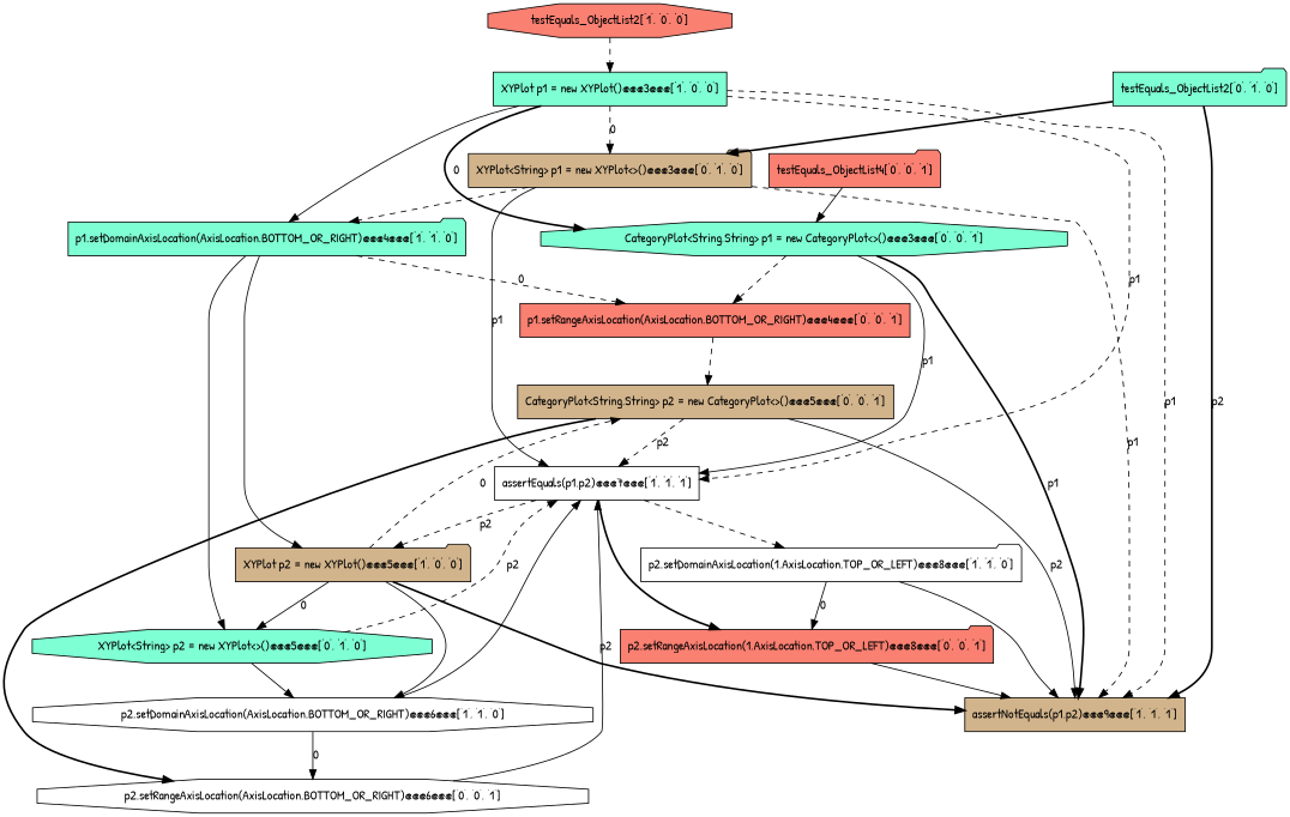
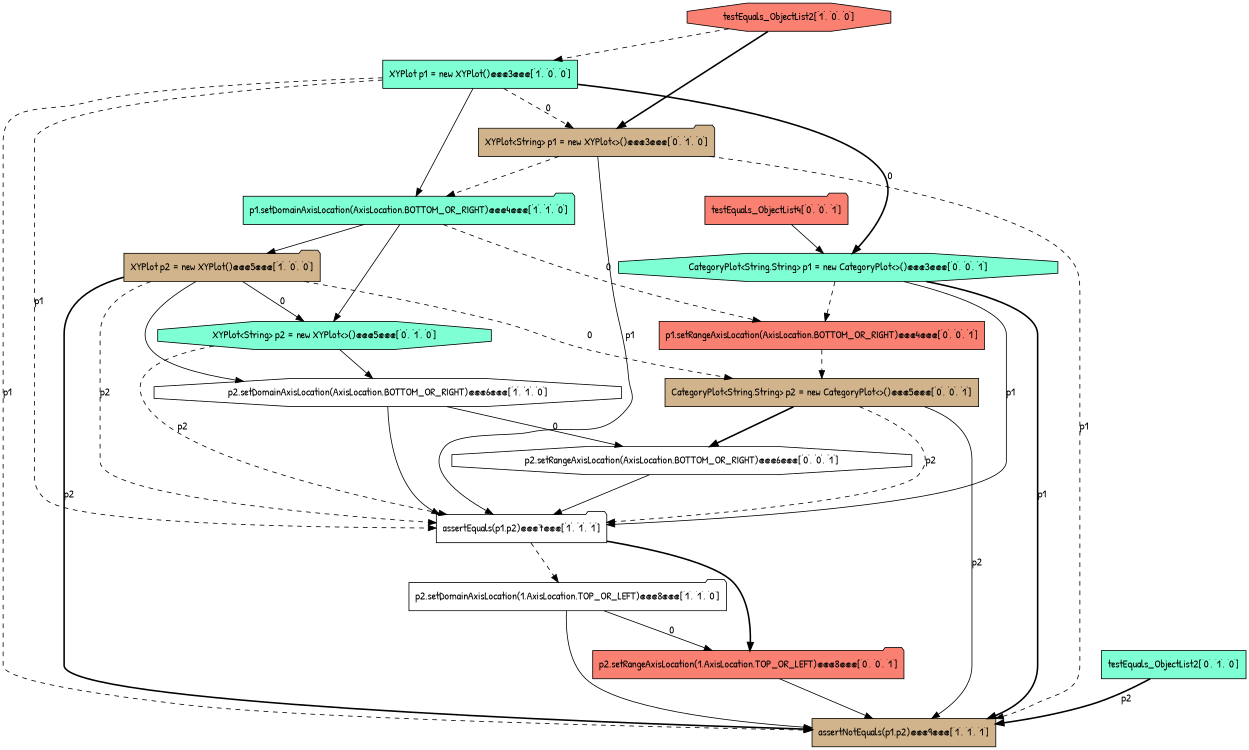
  digraph {
    fontname="Patrick Hand"
    node [fillcolor=aquamarine fontname="Patrick Hand" shape=folder style=filled]
    edge [fontname="Patrick Hand" style=solid]
    n1 [fillcolor=tan label="XYPlot<String> p1 = new XYPlot<>()@@@3@@@['0', '1', '0']"]
    n2 [fillcolor=tan label="assertNotEquals(p1,p2)@@@9@@@['1', '1', '1']" shape=box]
    n3 [label="p1.setDomainAxisLocation(AxisLocation.BOTTOM_OR_RIGHT)@@@4@@@['1', '1', '0']"]
-   n4 [fillcolor=white label="assertEquals(p1,p2)@@@7@@@['1', '1', '1']" shape=box]
+   n4 [fillcolor=white label="assertEquals(p1,p2)@@@7@@@['1', '1', '1']"]
    n5 [fillcolor=salmon label="p1.setRangeAxisLocation(AxisLocation.BOTTOM_OR_RIGHT)@@@4@@@['0', '0', '1']" shape=box]
    n6 [label="XYPlot<String> p2 = new XYPlot<>()@@@5@@@['0', '1', '0']" shape=octagon]
    n7 [fillcolor=tan label="XYPlot p2 = new XYPlot()@@@5@@@['1', '0', '0']"]
    n8 [fillcolor=white label="p2.setDomainAxisLocation(1,AxisLocation.TOP_OR_LEFT)@@@8@@@['1', '1', '0']"]
    n9 [fillcolor=salmon label="p2.setRangeAxisLocation(1,AxisLocation.TOP_OR_LEFT)@@@8@@@['0', '0', '1']"]
    n10 [fillcolor=tan label="CategoryPlot<String,String> p2 = new CategoryPlot<>()@@@5@@@['0', '0', '1']" shape=box]
    n11 [fillcolor=white label="p2.setRangeAxisLocation(AxisLocation.BOTTOM_OR_RIGHT)@@@6@@@['0', '0', '1']" shape=octagon]
-   n12 [label="testEquals_ObjectList2['0', '1', '0']"]
+   n12 [label="testEquals_ObjectList2['0', '1', '0']" shape=box]
    n13 [fillcolor=white label="p2.setDomainAxisLocation(AxisLocation.BOTTOM_OR_RIGHT)@@@6@@@['1', '1', '0']" shape=octagon]
    n14 [label="XYPlot p1 = new XYPlot()@@@3@@@['1', '0', '0']" shape=box]
    n15 [label="CategoryPlot<String,String> p1 = new CategoryPlot<>()@@@3@@@['0', '0', '1']" shape=octagon]
    n16 [fillcolor=salmon label="testEquals_ObjectList2['1', '0', '0']" shape=octagon]
    n17 [fillcolor=salmon label="testEquals_ObjectList4['0', '0', '1']"]
    n1 -> n2 [label=p1 style=dashed]
    n1 -> n3 [style=dashed]
    n1 -> n4 [label=p1]
    n3 -> n5 [label=0 style=dashed]
    n3 -> n6
    n3 -> n7
    n4 -> n8 [style=dashed]
    n4 -> n9 [style=bold]
    n5 -> n10 [style=dashed]
    n6 -> n4 [label=p2 style=dashed]
    n6 -> n13
    n7 -> n2 [label=p2 style=bold]
-   n4 -> n7 [label=p2 style=dashed]
+   n7 -> n4 [label=p2 style=dashed]
    n7 -> n6 [label=0]
    n7 -> n10 [label=0 style=dashed]
    n7 -> n13
    n8 -> n2
    n8 -> n9 [label=0]
    n9 -> n2
    n10 -> n2 [label=p2]
    n10 -> n4 [label=p2 style=dashed]
    n10 -> n11 [style=bold]
    n11 -> n4
-   n12 -> n1 [style=bold]
+   n16 -> n1 [style=bold]
    n12 -> n2 [label=p2 style=bold]
    n13 -> n4
    n13 -> n11 [label=0]
    n14 -> n1 [label=0 style=dashed]
    n14 -> n2 [label=p1 style=dashed]
    n14 -> n3
    n14 -> n4 [label=p1 style=dashed]
    n14 -> n15 [label=0 style=bold]
    n15 -> n2 [label=p1 style=bold]
    n15 -> n4 [label=p1]
    n15 -> n5 [style=dashed]
    n16 -> n14 [style=dashed]
    n17 -> n15
  }
